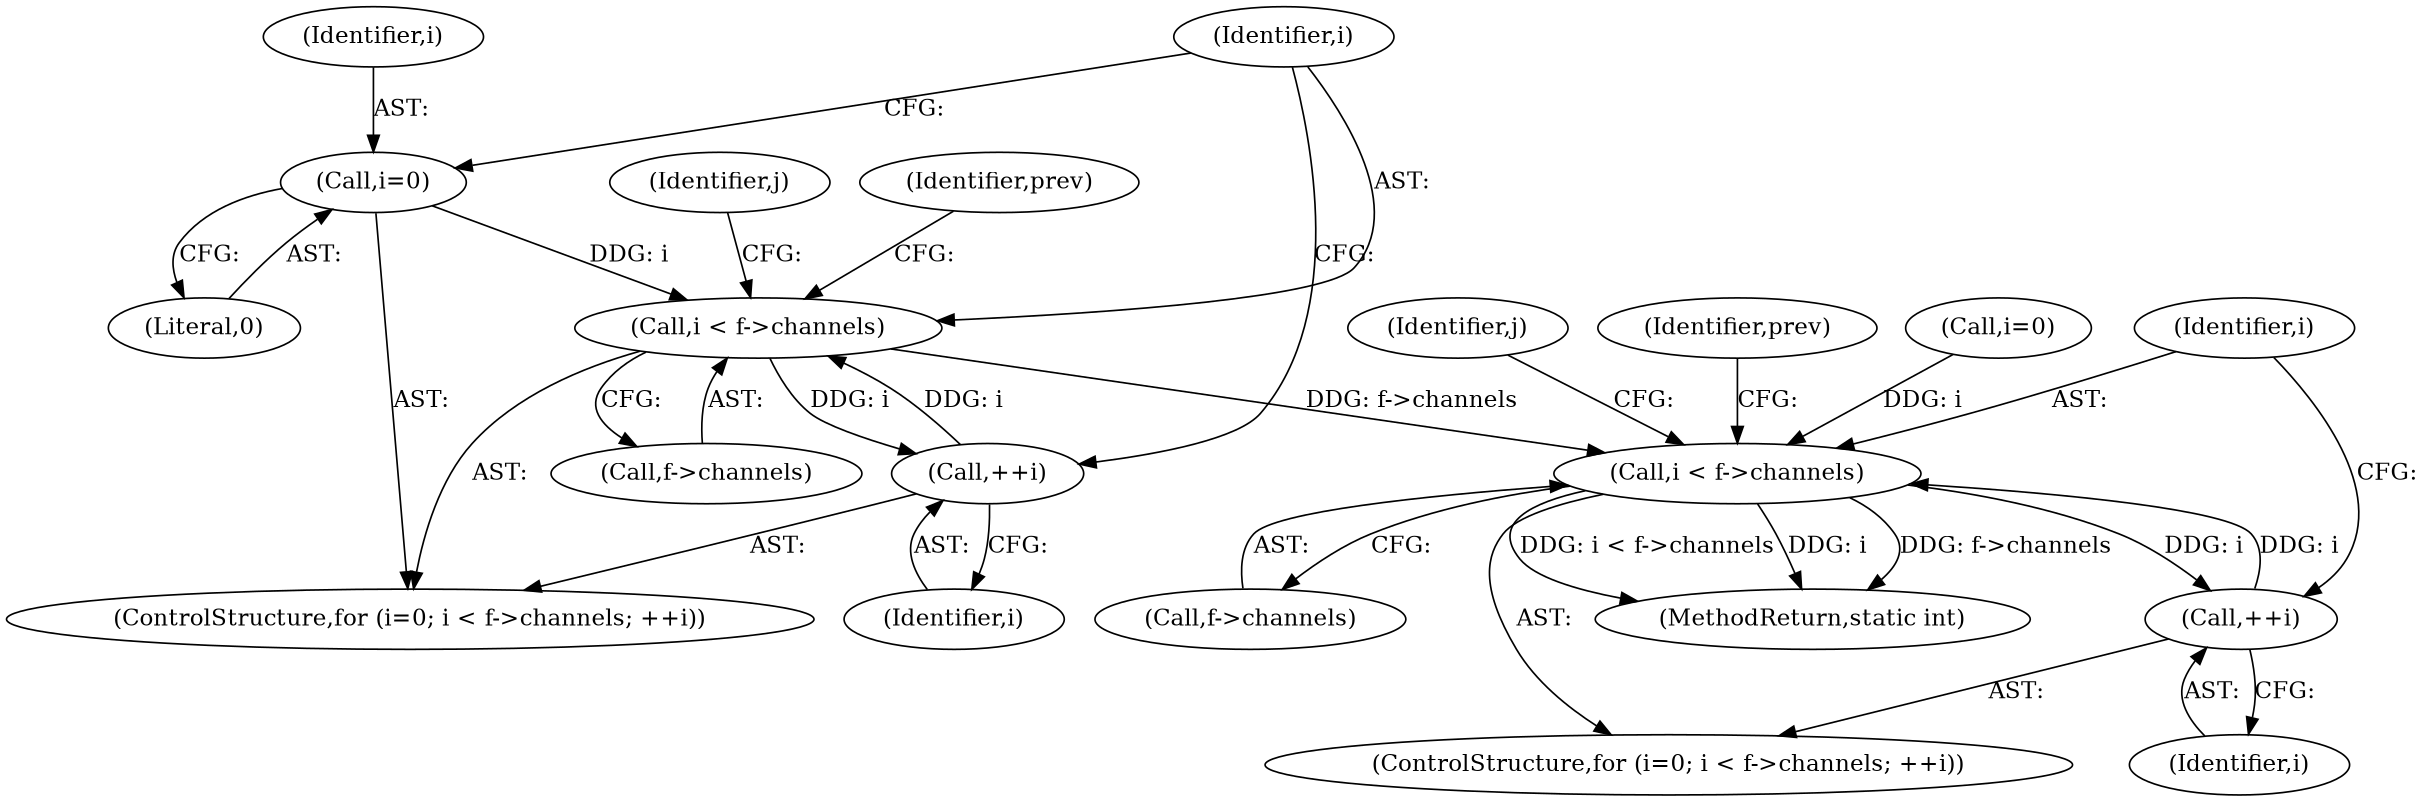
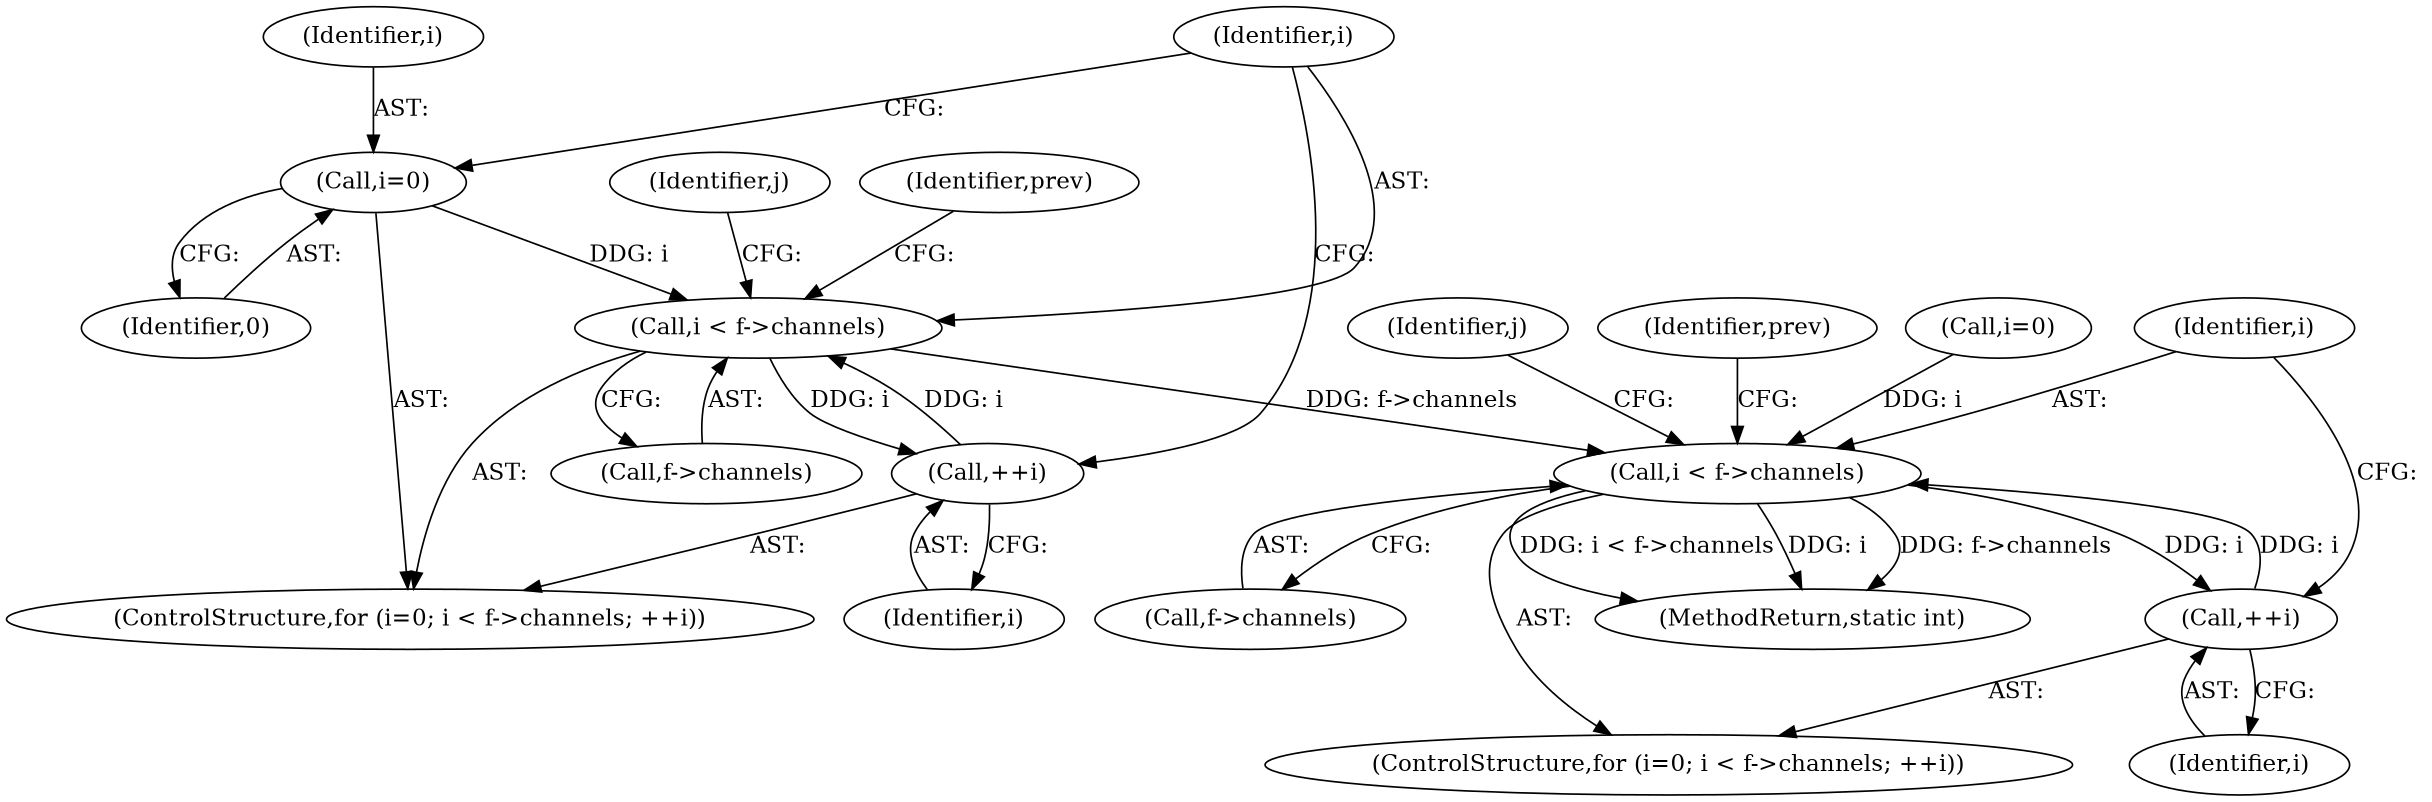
  digraph {
    n1 [label="(Call,i < f->channels)"]
    n2 [label="(Call,++i)"]
    n3 [label="(Call,i < f->channels)"]
    n4 [label="(Call,f->channels)"]
    n5 [label="(ControlStructure,for (i=0; i < f->channels; ++i))"]
    n6 [label="(Identifier,i)"]
    n7 [label="(Call,i=0)"]
-   n8 [label="(Literal,0)"]
+   n8 [label="(Identifier,0)"]
    n9 [label="(Call,++i)"]
    n10 [label="(MethodReturn,static int)"]
    n11 [label="(ControlStructure,for (i=0; i < f->channels; ++i))"]
    n12 [label="(Call,f->channels)"]
    n13 [label="(Identifier,i)"]
    n14 [label="(Identifier,j)"]
    n15 [label="(Identifier,prev)"]
    n16 [label="(Identifier,j)"]
    n17 [label="(Identifier,i)"]
    n18 [label="(Identifier,i)"]
    n19 [label="(Identifier,prev)"]
    n20 [label="(Identifier,i)"]
    n21 [label="(Call,i=0)"]
    n1 -> n2 [label="DDG: i"]
    n1 -> n3 [label="DDG: f->channels"]
    n1 -> n4 [label="CFG: "]
    n1 -> n5 [label="AST: "]
    n2 -> n1 [label="DDG: i"]
    n2 -> n5 [label="AST: "]
    n2 -> n6 [label="CFG: "]
    n3 -> n9 [label="DDG: i"]
    n3 -> n10 [label="DDG: f->channels"]
    n3 -> n10 [label="DDG: i < f->channels"]
    n3 -> n10 [label="DDG: i"]
    n3 -> n11 [label="AST: "]
    n3 -> n12 [label="CFG: "]
    n4 -> n1 [label="AST: "]
    n6 -> n2 [label="AST: "]
    n7 -> n1 [label="DDG: i"]
    n7 -> n5 [label="AST: "]
    n7 -> n8 [label="CFG: "]
    n8 -> n7 [label="AST: "]
    n9 -> n3 [label="DDG: i"]
    n9 -> n11 [label="AST: "]
    n9 -> n13 [label="CFG: "]
    n12 -> n3 [label="AST: "]
    n13 -> n9 [label="AST: "]
    n14 -> n3 [label="CFG: "]
    n15 -> n3 [label="CFG: "]
    n16 -> n1 [label="CFG: "]
    n17 -> n3 [label="AST: "]
    n17 -> n9 [label="CFG: "]
    n18 -> n7 [label="AST: "]
    n19 -> n1 [label="CFG: "]
    n20 -> n1 [label="AST: "]
    n20 -> n2 [label="CFG: "]
    n20 -> n7 [label="CFG: "]
    n21 -> n3 [label="DDG: i"]
  }
